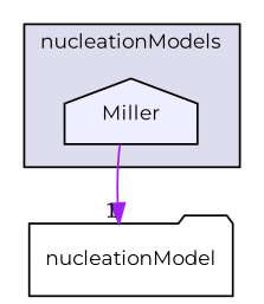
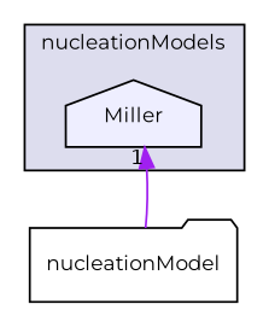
  digraph {
    compound=true
    fontname=Montserrat
    node [fontname=Montserrat fontsize=10]
    n1 [fillcolor="#eeeeff" label=Miller pencolor=black shape=house style=filled]
    n2 [label=nucleationModel shape=folder]
    subgraph cluster_1 {
      bgcolor="#ddddee"
      fontsize=10
      label=nucleationModels
      pencolor=black
      n1
    }
-   n1 -> n2 [headlabel=1 labeldistance=1.5 labelfontname=Helvetica labelfontsize=10 color=purple fontname=Montserrat]
+   n2 -> n1 [headlabel=1 labeldistance=1.5 labelfontname=Helvetica labelfontsize=10 color=purple fontname=Montserrat]
  }
